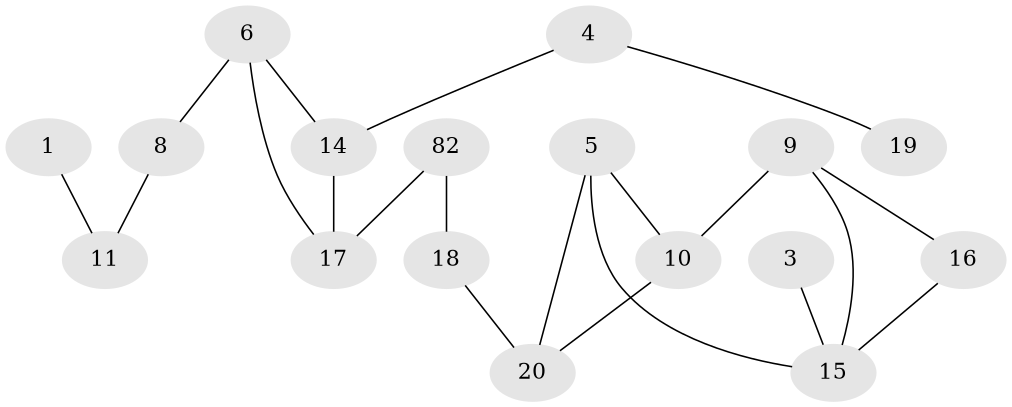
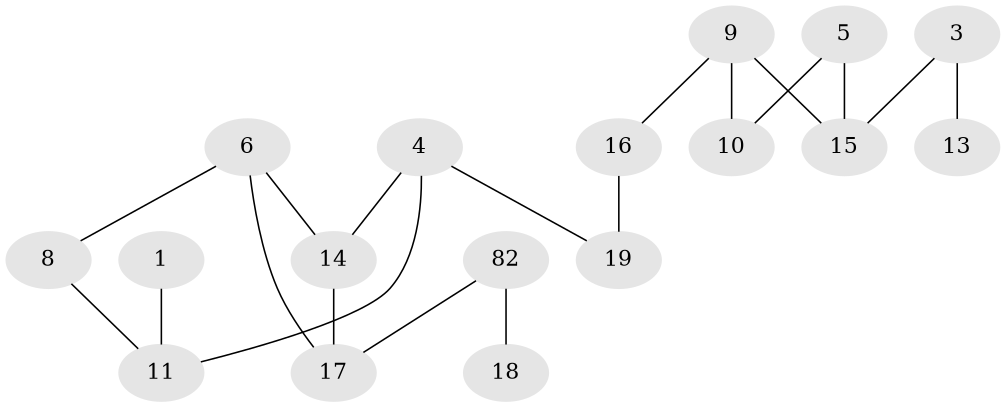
  graph {
    node [color=gray90 style=filled]
    1
    11
    8
    3
+   13
    15
    16
    19
    4
    14
    17
    5
    10
-   20
    6
    n16 [label=82]
    18
    9
    1 -- 11
    8 -- 11
+   3 -- 13
    3 -- 15
-   16 -- 15
+   16 -- 19
+   4 -- 11
    4 -- 19
    4 -- 14
    14 -- 17
    5 -- 15
    5 -- 10
-   5 -- 20
-   10 -- 20
    6 -- 8
    6 -- 14
    6 -- 17
    n16 -- 17
    n16 -- 18
-   18 -- 20
    9 -- 15
    9 -- 16
    9 -- 10
  }
